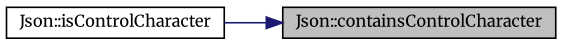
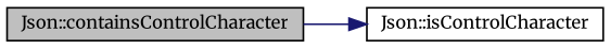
  digraph {
    rankdir=LR
    fontname=Merriweather
    node [color=black fontname=Merriweather fontsize=10 shape=record style=filled]
    n1 [fillcolor=grey75 fontcolor=black height=0.2 label="Json::containsControlCharacter" width=0.4]
    n2 [fillcolor=white height=0.2 label="Json::isControlCharacter" width=0.4]
-   n2 -> n1 [color=midnightblue fontname=Merriweather fontsize=10 labelfontname=Helvetica labelfontsize=10 style=solid]
+   n1 -> n2 [color=midnightblue fontname=Merriweather fontsize=10 labelfontname=Helvetica labelfontsize=10 style=solid]
  }
